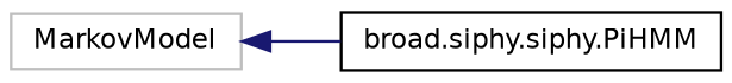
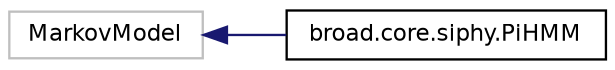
  digraph {
    rankdir=LR
    node [fillcolor=white fontname=Helvetica fontsize=10 shape=record style=filled]
    n1 [color=grey75 height=0.2 label=MarkovModel width=0.4]
-   n2 [color=black height=0.2 label="broad.siphy.siphy.PiHMM" width=0.4]
+   n2 [color=black height=0.2 label="broad.core.siphy.PiHMM" width=0.4]
    n1 -> n2 [color=midnightblue dir=back fontname=Helvetica fontsize=10 labelfontname=Helvetica labelfontsize=10 style=solid]
  }
